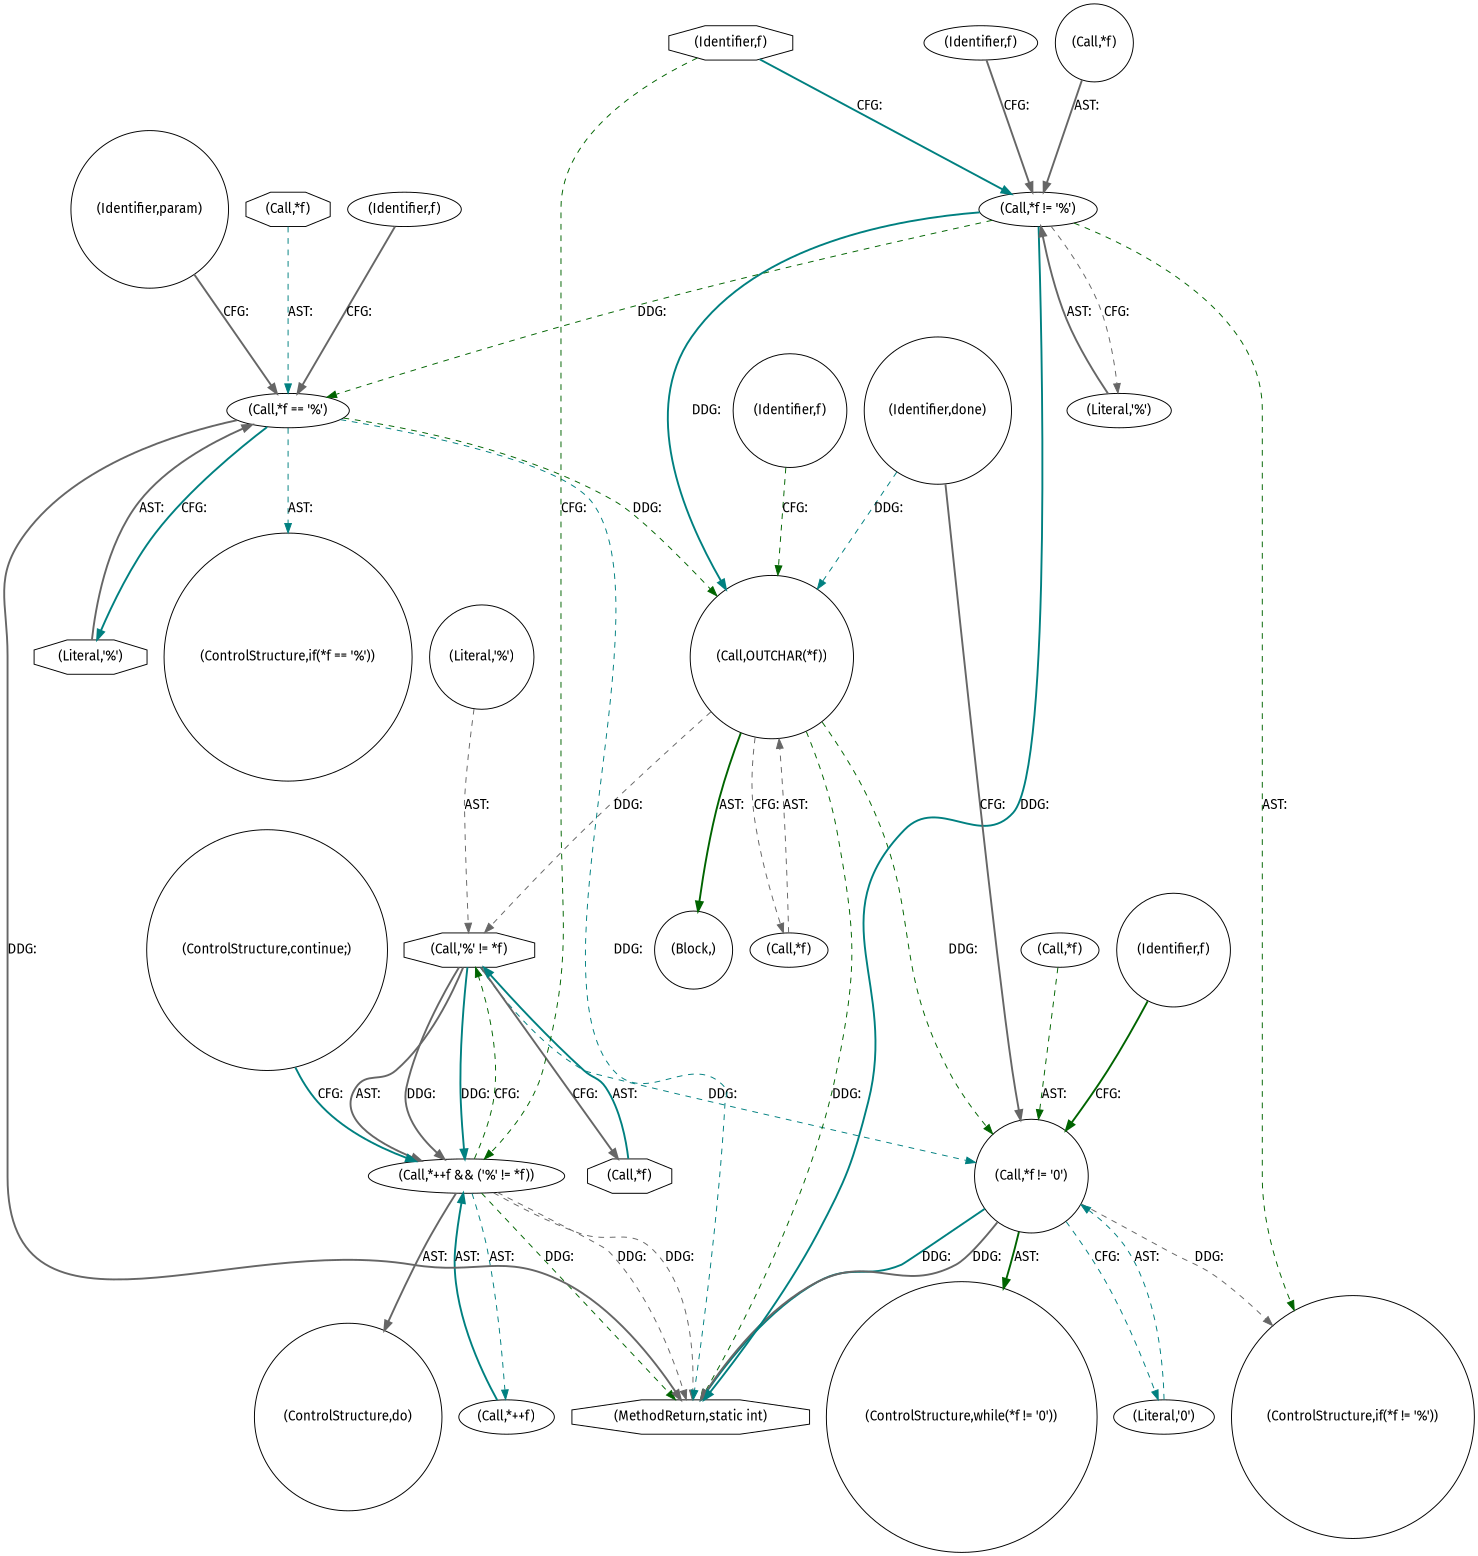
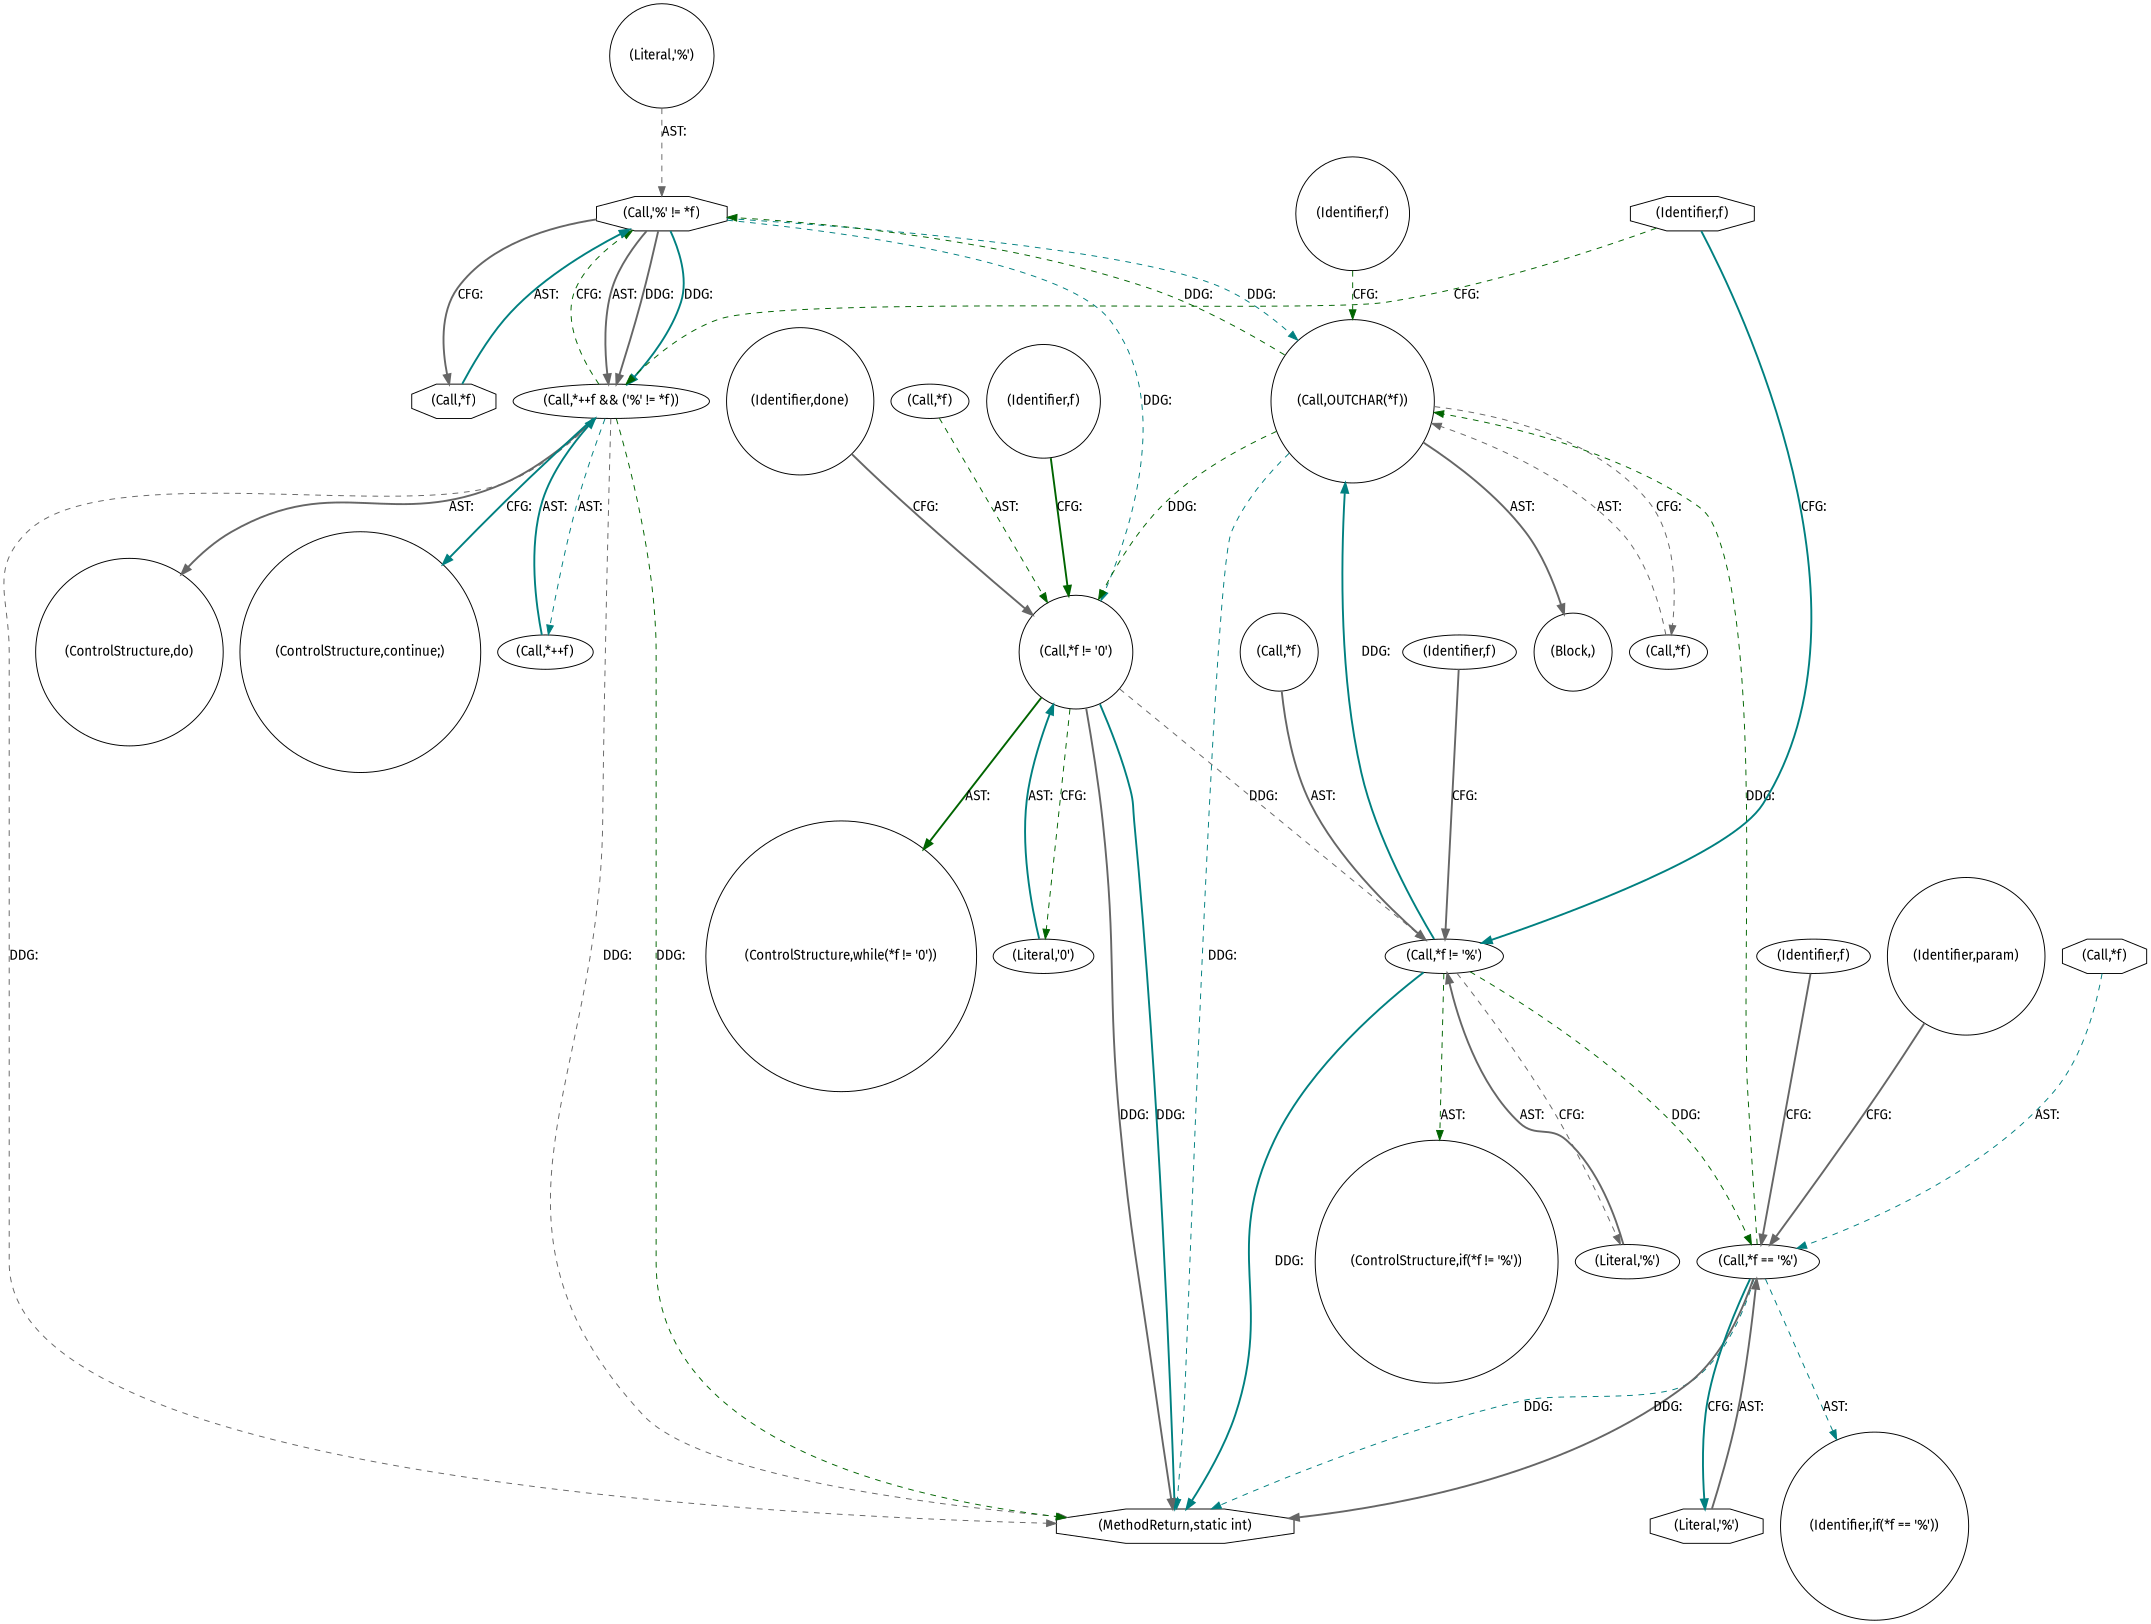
  digraph {
    fontname="Fira Sans"
    node [fontname="Fira Sans" shape=circle]
    edge [color=gray40 fontname="Fira Sans" style=bold]
    n1 [label="(Call,'%' != *f)" shape=octagon]
    n2 [label="(Call,OUTCHAR(*f))"]
    n3 [label="(Call,*f != '\0')"]
    n4 [label="(Call,*++f && ('%' != *f))" shape=ellipse]
    n5 [label="(Call,*f)" shape=octagon]
    n6 [label="(MethodReturn,static int)" shape=octagon]
    n7 [label="(Block,)"]
    n8 [label="(Call,*f)" shape=ellipse]
    n9 [label="(Call,*f != '%')" shape=ellipse]
    n10 [label="(Literal,'\0')" shape=ellipse]
    n11 [label="(ControlStructure,while(*f != '\0'))"]
    n12 [label="(Call,*++f)" shape=ellipse]
    n13 [label="(ControlStructure,do)"]
    n14 [label="(Call,*f == '%')" shape=ellipse]
    n15 [label="(Literal,'%')" shape=ellipse]
    n16 [label="(ControlStructure,if(*f != '%'))"]
    n17 [label="(Literal,'%')" shape=octagon]
-   n18 [label="(ControlStructure,if(*f == '%'))"]
+   n18 [label="(Identifier,if(*f == '%'))"]
    n19 [label="(Call,*f)"]
    n20 [label="(ControlStructure,continue;)"]
    n21 [label="(Call,*f)" shape=ellipse]
    n22 [label="(Identifier,f)" shape=ellipse]
    n23 [label="(Identifier,param)"]
    n24 [label="(Identifier,f)"]
    n25 [label="(Literal,'%')"]
    n26 [label="(Identifier,f)" shape=octagon]
    n27 [label="(Identifier,f)" shape=ellipse]
    n28 [label="(Identifier,f)"]
    n29 [label="(Identifier,done)"]
    n30 [label="(Call,*f)" shape=octagon]
-   n29 -> n2 [color=teal label="DDG: " style=dashed]
+   n1 -> n2 [color=teal label="DDG: " style=dashed]
    n1 -> n3 [color=teal label="DDG: " style=dashed]
    n1 -> n4 [label="AST: "]
    n1 -> n4 [label="DDG: "]
    n1 -> n4 [color=teal label="DDG: "]
    n1 -> n5 [label="CFG: "]
-   n2 -> n1 [label="DDG: " style=dashed]
+   n2 -> n1 [color=darkgreen label="DDG: " style=dashed]
    n2 -> n3 [color=darkgreen label="DDG: " style=dashed]
-   n2 -> n6 [color=darkgreen label="DDG: " style=dashed]
-   n2 -> n7 [color=darkgreen label="AST: "]
+   n2 -> n6 [color=teal label="DDG: " style=dashed]
+   n2 -> n7 [label="AST: "]
    n2 -> n8 [label="CFG: " style=dashed]
    n3 -> n6 [color=teal label="DDG: "]
    n3 -> n6 [label="DDG: "]
-   n3 -> n16 [label="DDG: " style=dashed]
-   n3 -> n10 [color=teal label="CFG: " style=dashed]
+   n3 -> n9 [label="DDG: " style=dashed]
+   n3 -> n10 [color=darkgreen label="CFG: " style=dashed]
    n3 -> n11 [color=darkgreen label="AST: "]
    n4 -> n1 [color=darkgreen label="CFG: " style=dashed]
    n4 -> n6 [label="DDG: " style=dashed]
    n4 -> n6 [label="DDG: " style=dashed]
    n4 -> n6 [color=darkgreen label="DDG: " style=dashed]
    n4 -> n12 [color=teal label="AST: " style=dashed]
    n4 -> n13 [label="AST: "]
    n5 -> n1 [color=teal label="AST: "]
    n8 -> n2 [label="AST: " style=dashed]
    n9 -> n2 [color=teal label="DDG: "]
    n9 -> n6 [color=teal label="DDG: "]
    n9 -> n14 [color=darkgreen label="DDG: " style=dashed]
    n9 -> n15 [label="CFG: " style=dashed]
    n9 -> n16 [color=darkgreen label="AST: " style=dashed]
-   n10 -> n3 [color=teal label="AST: " style=dashed]
+   n10 -> n3 [color=teal label="AST: "]
    n12 -> n4 [color=teal label="AST: "]
    n14 -> n2 [color=darkgreen label="DDG: " style=dashed]
    n14 -> n6 [color=teal label="DDG: " style=dashed]
    n14 -> n6 [label="DDG: "]
    n14 -> n17 [color=teal label="CFG: "]
    n14 -> n18 [color=teal label="AST: " style=dashed]
    n15 -> n9 [label="AST: "]
    n17 -> n14 [label="AST: "]
    n19 -> n9 [label="AST: "]
-   n20 -> n4 [color=teal label="CFG: "]
+   n4 -> n20 [color=teal label="CFG: "]
    n21 -> n3 [color=darkgreen label="AST: " style=dashed]
    n22 -> n14 [label="CFG: "]
    n23 -> n14 [label="CFG: "]
    n24 -> n2 [color=darkgreen label="CFG: " style=dashed]
    n25 -> n1 [label="AST: " style=dashed]
    n26 -> n4 [color=darkgreen label="CFG: " style=dashed]
    n26 -> n9 [color=teal label="CFG: "]
    n27 -> n9 [label="CFG: "]
    n28 -> n3 [color=darkgreen label="CFG: "]
    n29 -> n3 [label="CFG: "]
    n30 -> n14 [color=teal label="AST: " style=dashed]
  }
